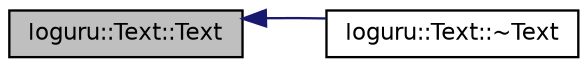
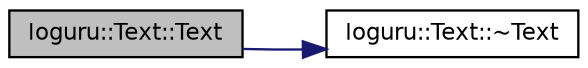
  digraph {
    rankdir=LR
    fontname="DejaVu Sans"
    node [color=black fontname="DejaVu Sans" fontsize=10 shape=record style=filled]
    n1 [fillcolor=grey75 fontcolor=black height=0.2 label="loguru::Text::Text" width=0.4]
    n2 [fillcolor=white height=0.2 label="loguru::Text::~Text" width=0.4]
-   n2 -> n1 [color=midnightblue fontname="DejaVu Sans" fontsize=10 labelfontname=Helvetica labelfontsize=10 style=solid]
+   n1 -> n2 [color=midnightblue fontname="DejaVu Sans" fontsize=10 labelfontname=Helvetica labelfontsize=10 style=solid]
  }
